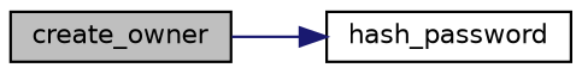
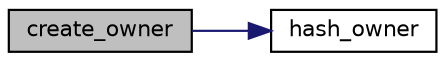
  digraph {
    rankdir=LR
    node [color=black fontname=Helvetica fontsize=10 shape=record style=filled]
    n1 [fillcolor=grey75 fontcolor=black height=0.2 label=create_owner width=0.4]
-   n2 [fillcolor=white height=0.2 label=hash_password width=0.4]
+   n2 [fillcolor=white height=0.2 label=hash_owner width=0.4]
    n1 -> n2 [color=midnightblue fontname=Helvetica fontsize=10 labelfontname=Helvetica labelfontsize=10 style=solid]
  }
